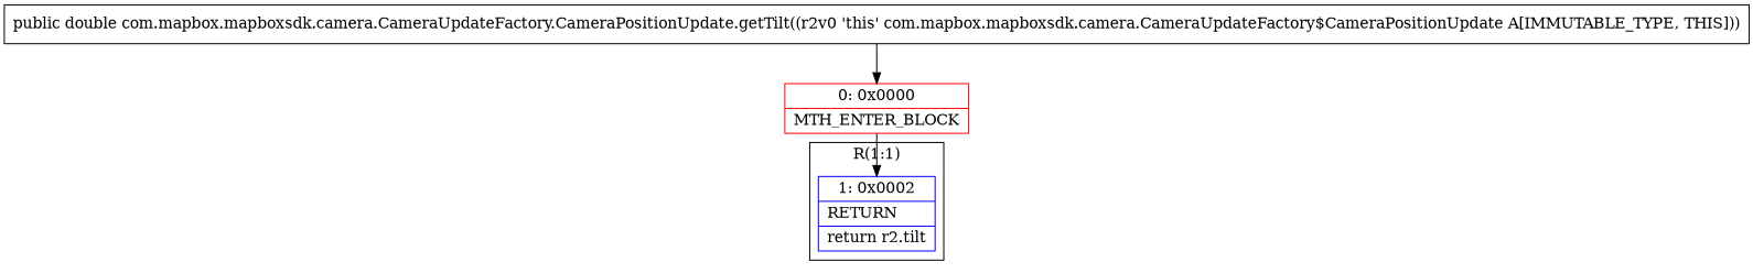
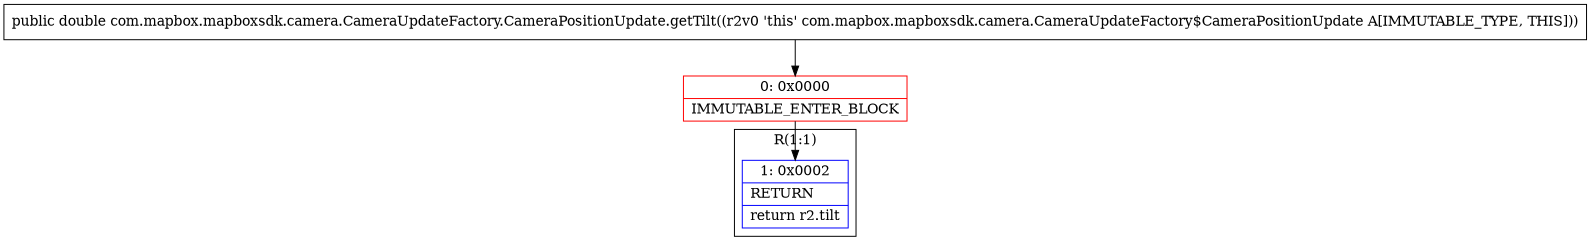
  digraph {
    node [shape=record]
    n1 [color=blue label="{1\:\ 0x0002|RETURN\l|return r2.tilt\l}"]
-   n2 [color=red label="{0\:\ 0x0000|MTH_ENTER_BLOCK\l}"]
+   n2 [color=red label="{0\:\ 0x0000|IMMUTABLE_ENTER_BLOCK\l}"]
    n3 [label="{public double com.mapbox.mapboxsdk.camera.CameraUpdateFactory.CameraPositionUpdate.getTilt((r2v0 'this' com.mapbox.mapboxsdk.camera.CameraUpdateFactory$CameraPositionUpdate A[IMMUTABLE_TYPE, THIS])) }"]
    subgraph cluster_1 {
      label="R(1:1)"
      n1
    }
    n2 -> n1
    n3 -> n2
  }
